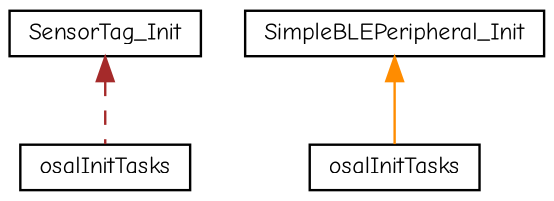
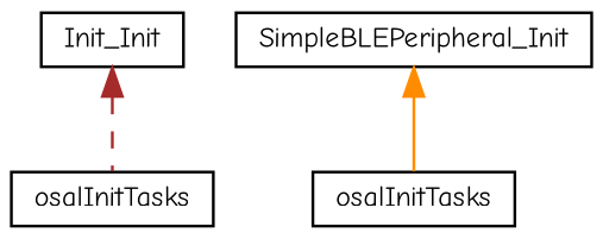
  digraph {
    fontname="Comic Neue"
    rankdir=TB
    node [color=black fillcolor=white fontname="Comic Neue" fontsize=10 shape=record style=filled]
    edge [dir=back fontname="Comic Neue" fontsize=10 labelfontname=Helvetica labelfontsize=10]
-   n1 [height=0.2 label=SensorTag_Init width=0.4]
+   n1 [height=0.2 label=Init_Init width=0.4]
    n2 [height=0.2 label=osalInitTasks width=0.4]
    n3 [height=0.2 label=SimpleBLEPeripheral_Init width=0.4]
    n4 [height=0.2 label=osalInitTasks width=0.4]
    n1 -> n2 [color=brown style=dashed]
    n3 -> n4 [color=darkorange style=solid]
  }
